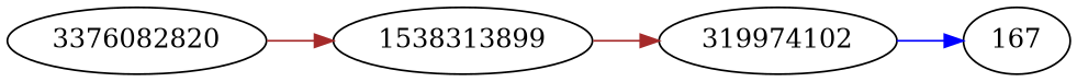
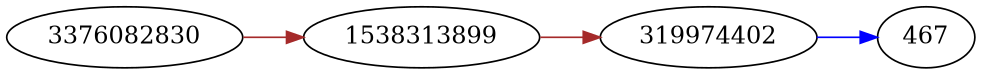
  strict digraph {
    rankdir=LR
    edge [color=brown]
    1538313899
-   319974402 [label=319974102]
-   167
-   3376082830 [label=3376082820]
+   319974402
+   167 [label=467]
+   3376082830
    1538313899 -> 319974402
    319974402 -> 167 [color=blue]
    3376082830 -> 1538313899
  }
